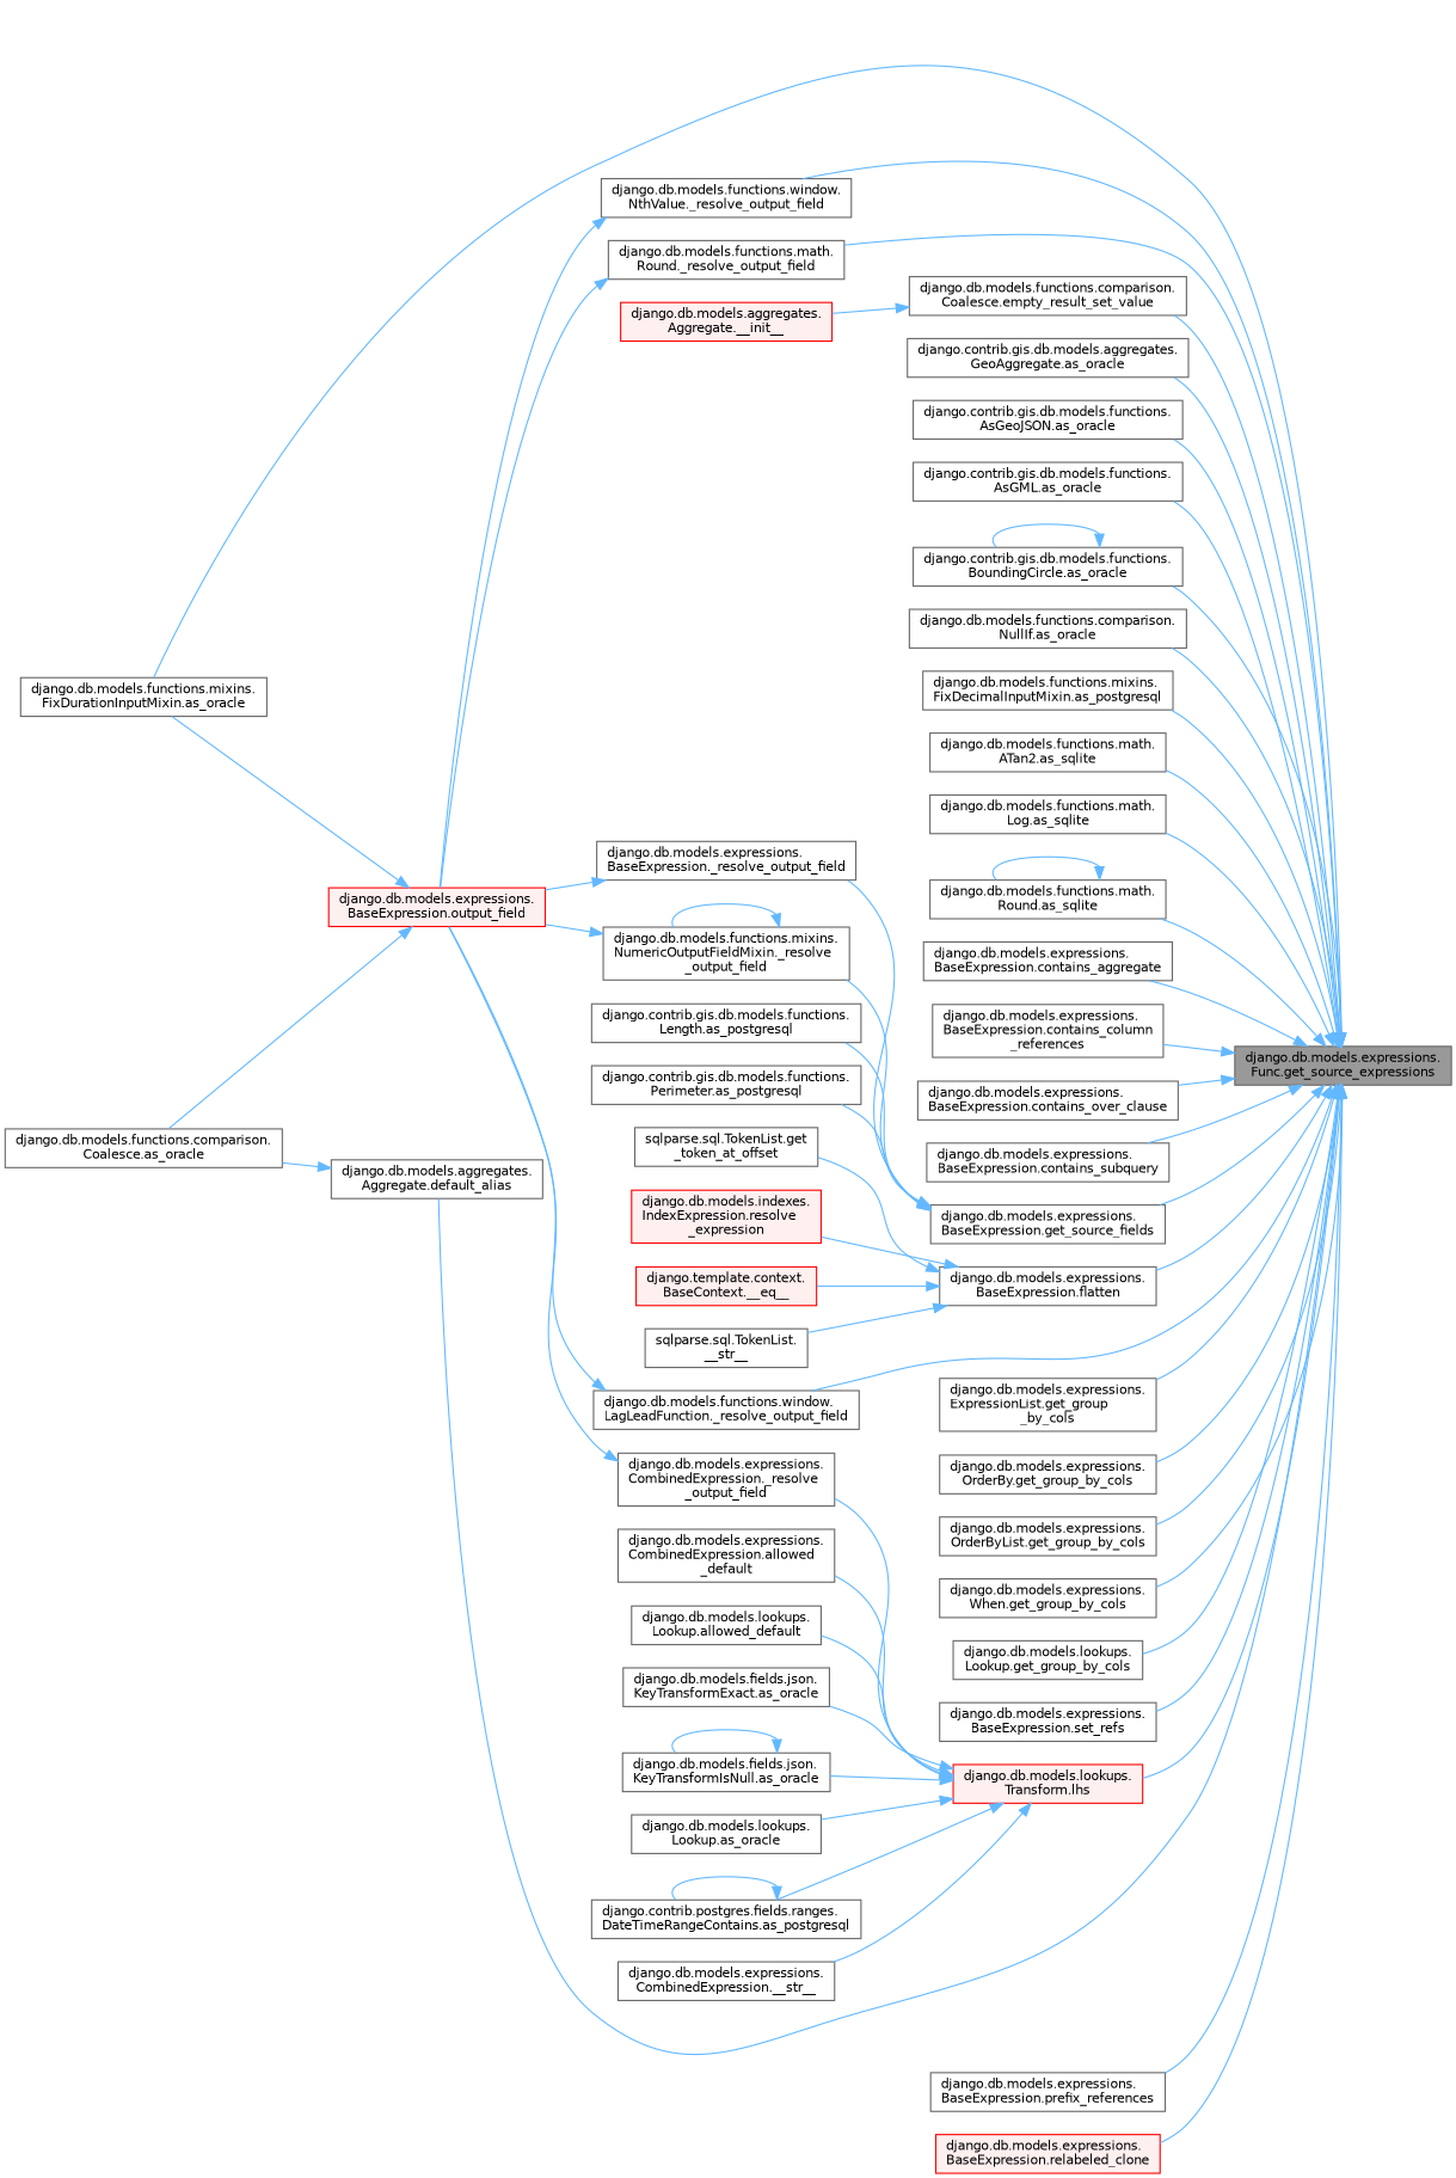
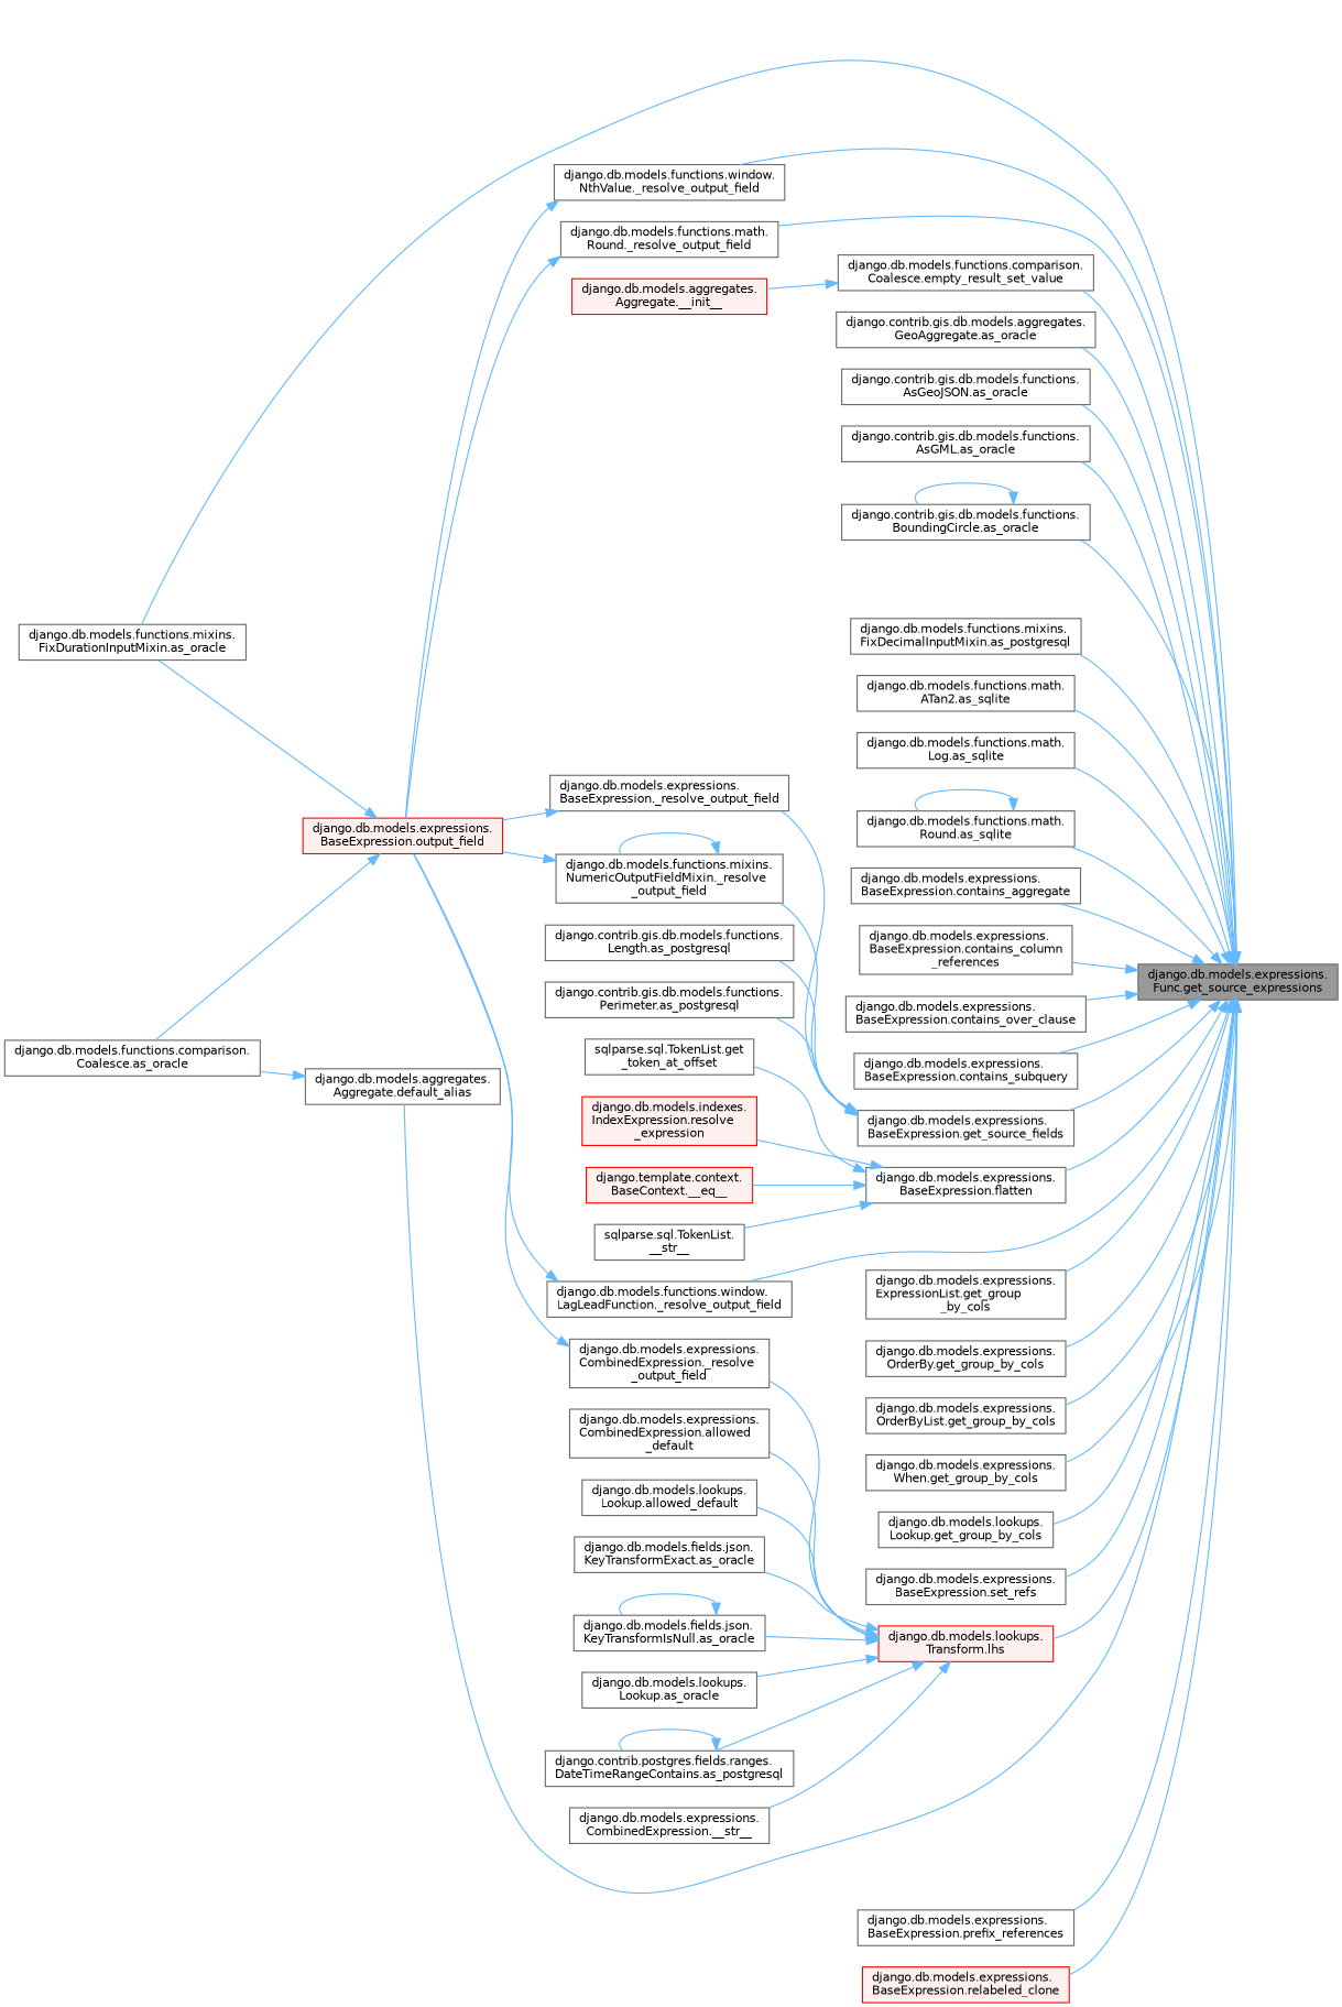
  digraph {
    rankdir=RL
    node [color=grey40 fillcolor=white fontname=Helvetica fontsize=10 shape=box style=filled]
    edge [color=steelblue1 dir=back fontname=Helvetica fontsize=10 labelfontname=Helvetica labelfontsize=10 style=solid]
    n1 [color=gray40 fillcolor=grey60 fontcolor=black height=0.2 label="django.db.models.expressions.\lFunc.get_source_expressions" width=0.4]
    n2 [height=0.2 label="django.db.models.functions.math.\lRound._resolve_output_field" width=0.4]
    n3 [height=0.2 label="django.db.models.functions.mixins.\lFixDurationInputMixin.as_oracle" width=0.4]
    n4 [height=0.2 label="django.db.models.functions.window.\lLagLeadFunction._resolve_output_field" width=0.4]
    n5 [height=0.2 label="django.db.models.functions.window.\lNthValue._resolve_output_field" width=0.4]
    n6 [height=0.2 label="django.contrib.gis.db.models.aggregates.\lGeoAggregate.as_oracle" width=0.4]
    n7 [height=0.2 label="django.contrib.gis.db.models.functions.\lAsGeoJSON.as_oracle" width=0.4]
    n8 [height=0.2 label="django.contrib.gis.db.models.functions.\lAsGML.as_oracle" width=0.4]
    n9 [height=0.2 label="django.contrib.gis.db.models.functions.\lBoundingCircle.as_oracle" width=0.4]
-   n10 [height=0.2 label="django.db.models.functions.comparison.\lNullIf.as_oracle" width=0.4]
    n11 [height=0.2 label="django.db.models.functions.mixins.\lFixDecimalInputMixin.as_postgresql" width=0.4]
    n12 [height=0.2 label="django.db.models.functions.math.\lATan2.as_sqlite" width=0.4]
    n13 [height=0.2 label="django.db.models.functions.math.\lLog.as_sqlite" width=0.4]
    n14 [height=0.2 label="django.db.models.functions.math.\lRound.as_sqlite" width=0.4]
    n15 [height=0.2 label="django.db.models.expressions.\lBaseExpression.contains_aggregate" width=0.4]
    n16 [height=0.2 label="django.db.models.expressions.\lBaseExpression.contains_column\l_references" width=0.4]
    n17 [height=0.2 label="django.db.models.expressions.\lBaseExpression.contains_over_clause" width=0.4]
    n18 [height=0.2 label="django.db.models.expressions.\lBaseExpression.contains_subquery" width=0.4]
    n19 [height=0.2 label="django.db.models.aggregates.\lAggregate.default_alias" width=0.4]
    n20 [height=0.2 label="django.db.models.functions.comparison.\lCoalesce.empty_result_set_value" width=0.4]
    n21 [height=0.2 label="django.db.models.expressions.\lBaseExpression.flatten" width=0.4]
    n22 [height=0.2 label="django.db.models.expressions.\lExpressionList.get_group\l_by_cols" width=0.4]
    n23 [height=0.2 label="django.db.models.expressions.\lOrderBy.get_group_by_cols" width=0.4]
    n24 [height=0.2 label="django.db.models.expressions.\lOrderByList.get_group_by_cols" width=0.4]
    n25 [height=0.2 label="django.db.models.expressions.\lWhen.get_group_by_cols" width=0.4]
    n26 [height=0.2 label="django.db.models.lookups.\lLookup.get_group_by_cols" width=0.4]
    n27 [height=0.2 label="django.db.models.expressions.\lBaseExpression.set_refs" width=0.4]
    n28 [height=0.2 label="django.db.models.expressions.\lBaseExpression.get_source_fields" width=0.4]
    n29 [color=red fillcolor="#FFF0F0" height=0.2 label="django.db.models.lookups.\lTransform.lhs" width=0.4]
    n30 [height=0.2 label="django.db.models.expressions.\lBaseExpression.prefix_references" width=0.4]
    n31 [color=red fillcolor="#FFF0F0" height=0.2 label="django.db.models.expressions.\lBaseExpression.relabeled_clone" width=0.4]
    n32 [color=red fillcolor="#FFF0F0" height=0.2 label="django.db.models.expressions.\lBaseExpression.output_field" width=0.4]
    n33 [height=0.2 label="django.db.models.functions.comparison.\lCoalesce.as_oracle" width=0.4]
    n34 [color=red fillcolor="#FFF0F0" height=0.2 label="django.db.models.aggregates.\lAggregate.__init__" width=0.4]
    n35 [color=red fillcolor="#FFF0F0" height=0.2 label="django.template.context.\lBaseContext.__eq__" width=0.4]
    n36 [height=0.2 label="sqlparse.sql.TokenList.\l__str__" width=0.4]
    n37 [height=0.2 label="sqlparse.sql.TokenList.get\l_token_at_offset" width=0.4]
    n38 [color=red fillcolor="#FFF0F0" height=0.2 label="django.db.models.indexes.\lIndexExpression.resolve\l_expression" width=0.4]
    n39 [height=0.2 label="django.db.models.expressions.\lBaseExpression._resolve_output_field" width=0.4]
    n40 [height=0.2 label="django.db.models.functions.mixins.\lNumericOutputFieldMixin._resolve\l_output_field" width=0.4]
    n41 [height=0.2 label="django.contrib.gis.db.models.functions.\lLength.as_postgresql" width=0.4]
    n42 [height=0.2 label="django.contrib.gis.db.models.functions.\lPerimeter.as_postgresql" width=0.4]
    n43 [height=0.2 label="django.db.models.expressions.\lCombinedExpression.__str__" width=0.4]
    n44 [height=0.2 label="django.db.models.expressions.\lCombinedExpression._resolve\l_output_field" width=0.4]
    n45 [height=0.2 label="django.db.models.expressions.\lCombinedExpression.allowed\l_default" width=0.4]
    n46 [height=0.2 label="django.db.models.lookups.\lLookup.allowed_default" width=0.4]
    n47 [height=0.2 label="django.db.models.fields.json.\lKeyTransformExact.as_oracle" width=0.4]
    n48 [height=0.2 label="django.db.models.fields.json.\lKeyTransformIsNull.as_oracle" width=0.4]
    n49 [height=0.2 label="django.db.models.lookups.\lLookup.as_oracle" width=0.4]
    n50 [height=0.2 label="django.contrib.postgres.fields.ranges.\lDateTimeRangeContains.as_postgresql" width=0.4]
    n1 -> n2
    n1 -> n3
    n1 -> n4
    n1 -> n5
    n1 -> n6
    n1 -> n7
    n1 -> n8
    n1 -> n9
-   n1 -> n10
    n1 -> n11
    n1 -> n12
    n1 -> n13
    n1 -> n14
    n1 -> n15
    n1 -> n16
    n1 -> n17
    n1 -> n18
    n1 -> n19
    n1 -> n20
    n1 -> n21
    n1 -> n22
    n1 -> n23
    n1 -> n24
    n1 -> n25
    n1 -> n26
    n1 -> n27
    n1 -> n28
    n1 -> n29
    n1 -> n30
    n1 -> n31
    n2 -> n32
    n4 -> n32
    n5 -> n32
    n9 -> n9
    n14 -> n14
    n19 -> n33
    n20 -> n34
    n21 -> n35
    n21 -> n36
    n21 -> n37
    n21 -> n38
    n28 -> n39
    n28 -> n40
    n28 -> n41
    n28 -> n42
    n29 -> n43
    n29 -> n44
    n29 -> n45
    n29 -> n46
    n29 -> n47
    n29 -> n48
    n29 -> n49
    n29 -> n50
    n32 -> n3
    n32 -> n33
    n39 -> n32
    n40 -> n32
    n40 -> n40
    n44 -> n32
    n48 -> n48
    n50 -> n50
  }
